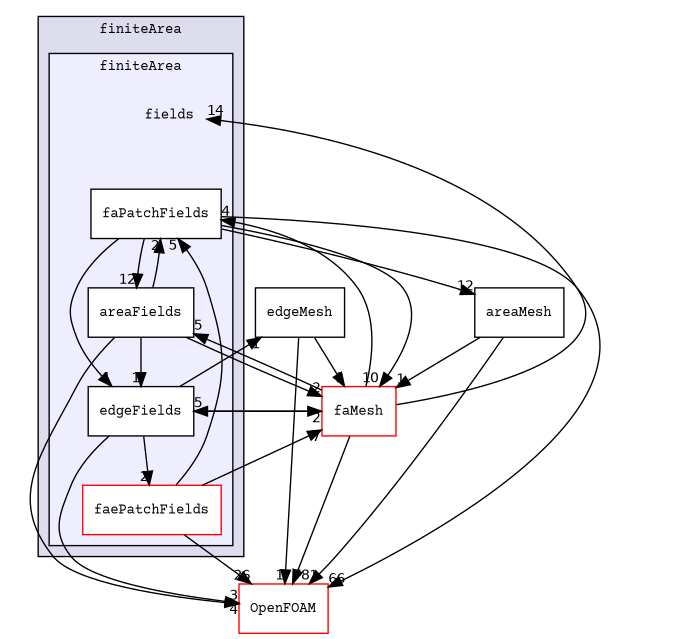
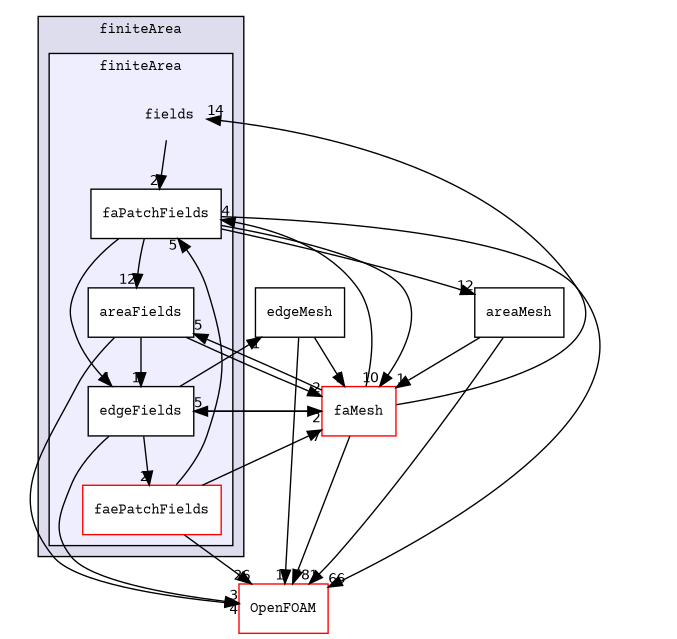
  digraph {
    compound=true
    fontname="Courier Prime"
    node [fontname="Courier Prime" fontsize=10 shape=box]
    edge [fontname="Courier Prime" headlabel=1 labeldistance=1.5 labelfontname=Helvetica labelfontsize=10]
    n1 [label=fields shape=plaintext]
    n2 [color=black fillcolor=white label=areaFields style=filled]
    n3 [color=black fillcolor=white label=edgeFields style=filled]
    n4 [color=red fillcolor=white label=faePatchFields style=filled]
    n5 [color=black fillcolor=white label=faPatchFields style=filled]
    n6 [color=red label=OpenFOAM]
    n7 [color=red label=faMesh]
    n8 [label=edgeMesh]
    n9 [label=areaMesh]
    subgraph cluster_1 {
      bgcolor="#ddddee"
      fontsize=10
      label=finiteArea
      pencolor=black
      subgraph cluster_2 {
        bgcolor="#eeeeff"
        fontsize=10
        label=finiteArea
        pencolor=black
        n1
        n2
        n3
        n4
        n5
      }
    }
    n2 -> n3
-   n2 -> n5 [headlabel=2]
+   n1 -> n5 [headlabel=2]
    n2 -> n6 [headlabel=3]
    n2 -> n7 [headlabel=2]
    n3 -> n4 [headlabel=2]
    n3 -> n6 [headlabel=4]
    n3 -> n7 [headlabel=2]
    n3 -> n8
    n4 -> n5 [headlabel=5]
    n4 -> n6 [headlabel=26]
    n4 -> n7 [headlabel=7]
    n5 -> n2 [headlabel=12]
    n5 -> n3
    n5 -> n6 [headlabel=66]
    n5 -> n7 [headlabel=10]
    n5 -> n9 [headlabel=12]
    n7 -> n1 [headlabel=14]
    n7 -> n2 [headlabel=5]
    n7 -> n3 [headlabel=5]
    n7 -> n5 [headlabel=4]
    n7 -> n6 [headlabel=78]
    n8 -> n6
    n8 -> n7
    n9 -> n6
    n9 -> n7
  }
